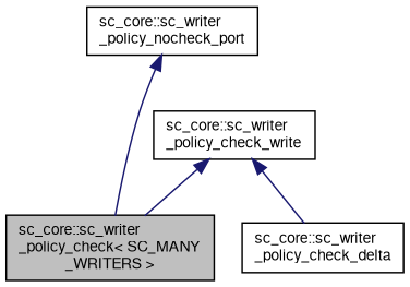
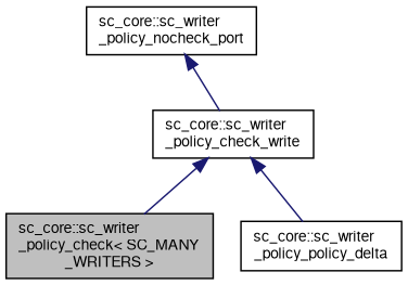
  digraph {
    node [color=black fillcolor=white fontname=FreeSans fontsize=10 shape=record style=filled]
    edge [color=midnightblue dir=back fontname=FreeSans fontsize=10 labelfontname=FreeSans labelfontsize=10 style=solid]
    n1 [fillcolor=grey75 fontcolor=black height=0.2 label="sc_core::sc_writer\l_policy_check\< SC_MANY\l_WRITERS \>" width=0.4]
    n2 [height=0.2 label="sc_core::sc_writer\l_policy_nocheck_port" width=0.4]
-   n3 [height=0.2 label="sc_core::sc_writer\l_policy_check_delta" width=0.4]
+   n3 [height=0.2 label="sc_core::sc_writer\l_policy_policy_delta" width=0.4]
    n4 [height=0.2 label="sc_core::sc_writer\l_policy_check_write" width=0.4]
-   n2 -> n1
+   n2 -> n4
    n4 -> n1
    n4 -> n3
  }
